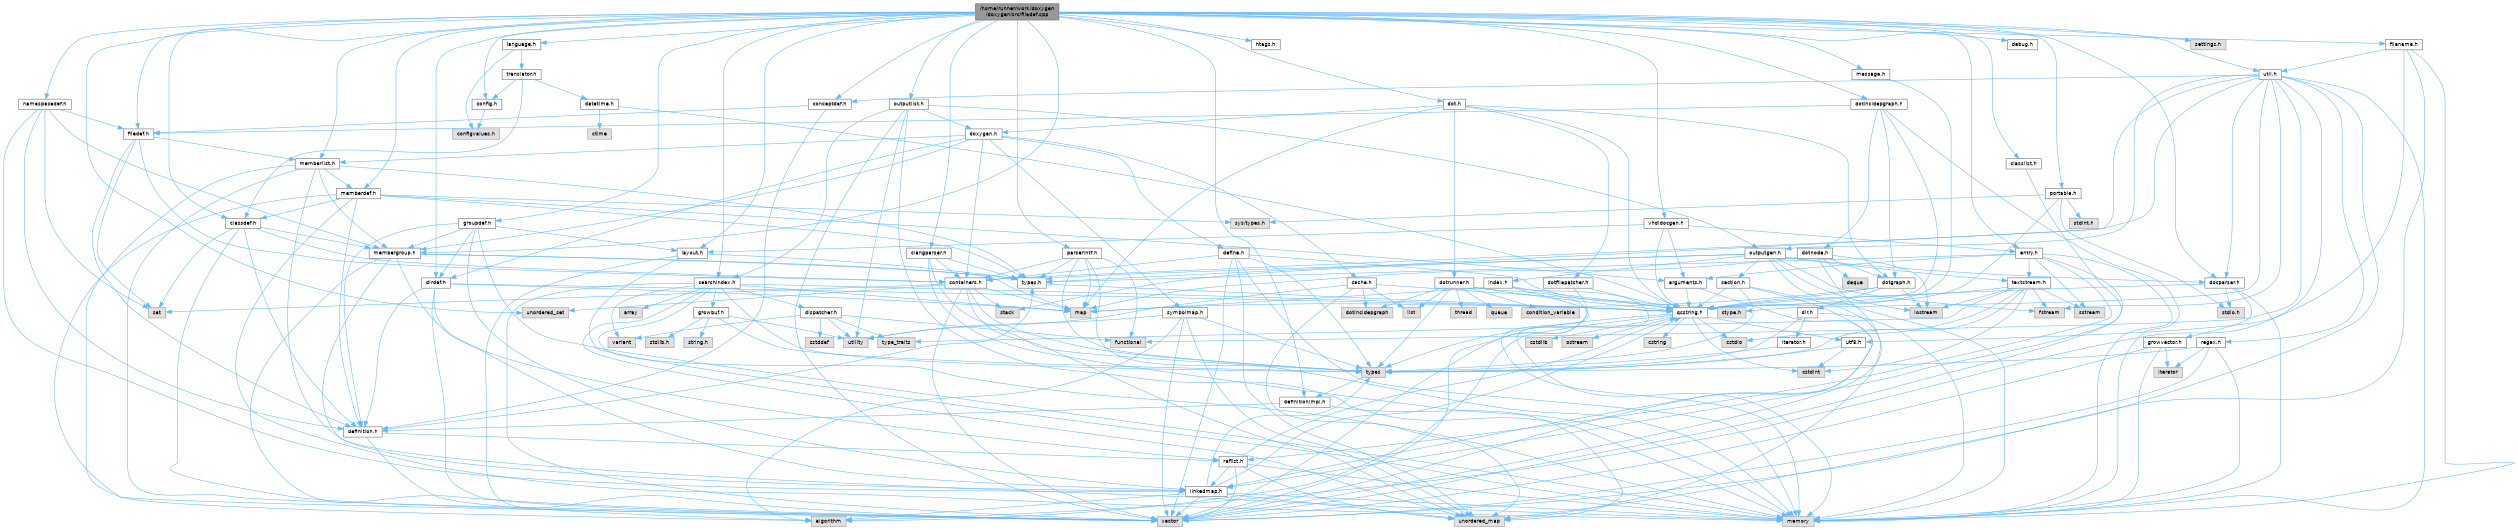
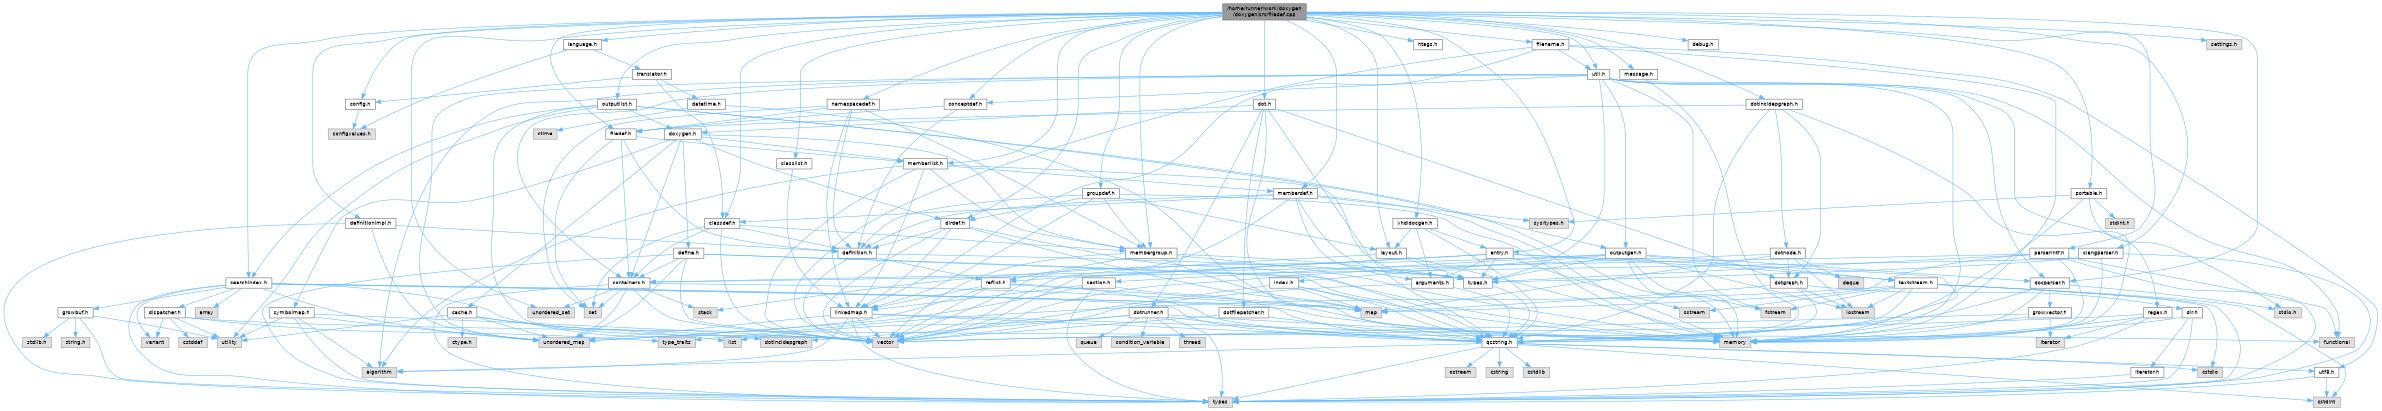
  digraph {
    node [color=grey40 fillcolor=white fontname=Helvetica fontsize=10 shape=box style=filled]
    edge [color=steelblue1 fontname=Helvetica fontsize=10 labelfontname=Helvetica labelfontsize=10 style=solid]
    n1 [color=gray40 fillcolor=grey60 fontcolor=black height=0.2 label="/home/runner/work/doxygen\l/doxygen/src/filedef.cpp" width=0.4]
    n2 [color=grey60 fillcolor="#E0E0E0" height=0.2 label=unordered_set width=0.4]
    n3 [height=0.2 label="memberlist.h" width=0.4]
    n4 [height=0.2 label="memberdef.h" width=0.4]
    n5 [height=0.2 label="classdef.h" width=0.4]
    n6 [height=0.2 label="membergroup.h" width=0.4]
    n7 [height=0.2 label="classlist.h" width=0.4]
    n8 [height=0.2 label="filedef.h" width=0.4]
    n9 [height=0.2 label="dirdef.h" width=0.4]
    n10 [height=0.2 label="namespacedef.h" width=0.4]
    n11 [height=0.2 label="util.h" width=0.4]
    n12 [height=0.2 label="docparser.h" width=0.4]
    n13 [height=0.2 label="conceptdef.h" width=0.4]
    n14 [height=0.2 label="language.h" width=0.4]
    n15 [height=0.2 label="config.h" width=0.4]
    n16 [height=0.2 label="outputlist.h" width=0.4]
    n17 [height=0.2 label="searchindex.h" width=0.4]
    n18 [height=0.2 label="dot.h" width=0.4]
    n19 [height=0.2 label="dotincldepgraph.h" width=0.4]
    n20 [height=0.2 label="message.h" width=0.4]
    n21 [height=0.2 label="htags.h" width=0.4]
    n22 [height=0.2 label="parserintf.h" width=0.4]
    n23 [height=0.2 label="portable.h" width=0.4]
    n24 [height=0.2 label="vhdldocgen.h" width=0.4]
    n25 [height=0.2 label="layout.h" width=0.4]
    n26 [height=0.2 label="entry.h" width=0.4]
    n27 [height=0.2 label="debug.h" width=0.4]
    n28 [height=0.2 label="groupdef.h" width=0.4]
    n29 [height=0.2 label="filename.h" width=0.4]
    n30 [height=0.2 label="clangparser.h" width=0.4]
    n31 [color=grey60 fillcolor="#E0E0E0" height=0.2 label="settings.h" width=0.4]
    n32 [height=0.2 label="definitionimpl.h" width=0.4]
    n33 [color=grey60 fillcolor="#E0E0E0" height=0.2 label=vector width=0.4]
    n34 [color=grey60 fillcolor="#E0E0E0" height=0.2 label=algorithm width=0.4]
    n35 [height=0.2 label="types.h" width=0.4]
    n36 [height=0.2 label="linkedmap.h" width=0.4]
    n37 [color=grey60 fillcolor="#E0E0E0" height=0.2 label=memory width=0.4]
    n38 [color=grey60 fillcolor="#E0E0E0" height=0.2 label="sys/types.h" width=0.4]
    n39 [height=0.2 label="definition.h" width=0.4]
    n40 [height=0.2 label="arguments.h" width=0.4]
    n41 [color=grey60 fillcolor="#E0E0E0" height=0.2 label=set width=0.4]
    n42 [height=0.2 label="containers.h" width=0.4]
    n43 [height=0.2 label="reflist.h" width=0.4]
    n44 [color=grey60 fillcolor="#E0E0E0" height=0.2 label=map width=0.4]
    n45 [height=0.2 label="doxygen.h" width=0.4]
    n46 [height=0.2 label="define.h" width=0.4]
    n47 [height=0.2 label="cache.h" width=0.4]
    n48 [height=0.2 label="symbolmap.h" width=0.4]
    n49 [height=0.2 label="qcstring.h" width=0.4]
    n50 [color=grey60 fillcolor="#E0E0E0" height=0.2 label=unordered_map width=0.4]
    n51 [color=grey60 fillcolor="#E0E0E0" height=0.2 label="ctype.h" width=0.4]
    n52 [color=grey60 fillcolor="#E0E0E0" height=0.2 label=functional width=0.4]
    n53 [color=grey60 fillcolor="#E0E0E0" height=0.2 label=fstream width=0.4]
    n54 [height=0.2 label="outputgen.h" width=0.4]
    n55 [height=0.2 label="regex.h" width=0.4]
    n56 [color=grey60 fillcolor="#E0E0E0" height=0.2 label="stdio.h" width=0.4]
    n57 [height=0.2 label="growvector.h" width=0.4]
    n58 [height=0.2 label="translator.h" width=0.4]
    n59 [color=grey60 fillcolor="#E0E0E0" height=0.2 label="configvalues.h" width=0.4]
    n60 [color=grey60 fillcolor="#E0E0E0" height=0.2 label=utility width=0.4]
    n61 [color=grey60 fillcolor="#E0E0E0" height=0.2 label=types width=0.4]
    n62 [color=grey60 fillcolor="#E0E0E0" height=0.2 label=array width=0.4]
    n63 [color=grey60 fillcolor="#E0E0E0" height=0.2 label=variant width=0.4]
    n64 [height=0.2 label="growbuf.h" width=0.4]
    n65 [height=0.2 label="dispatcher.h" width=0.4]
    n66 [height=0.2 label="dotgraph.h" width=0.4]
    n67 [height=0.2 label="dotfilepatcher.h" width=0.4]
    n68 [height=0.2 label="dotrunner.h" width=0.4]
    n69 [height=0.2 label="dotnode.h" width=0.4]
    n70 [color=grey60 fillcolor="#E0E0E0" height=0.2 label="stdint.h" width=0.4]
    n71 [height=0.2 label="textstream.h" width=0.4]
    n72 [color=grey60 fillcolor="#E0E0E0" height=0.2 label=sstream width=0.4]
    n73 [height=0.2 label="utf8.h" width=0.4]
    n74 [color=grey60 fillcolor="#E0E0E0" height=0.2 label=cstring width=0.4]
    n75 [color=grey60 fillcolor="#E0E0E0" height=0.2 label=cstdio width=0.4]
    n76 [color=grey60 fillcolor="#E0E0E0" height=0.2 label=cstdlib width=0.4]
    n77 [color=grey60 fillcolor="#E0E0E0" height=0.2 label=cstdint width=0.4]
    n78 [color=grey60 fillcolor="#E0E0E0" height=0.2 label=ostream width=0.4]
    n79 [color=grey60 fillcolor="#E0E0E0" height=0.2 label=stack width=0.4]
    n80 [color=grey60 fillcolor="#E0E0E0" height=0.2 label=list width=0.4]
    n81 [color=grey60 fillcolor="#E0E0E0" height=0.2 label=dotincldepgraph width=0.4]
    n82 [color=grey60 fillcolor="#E0E0E0" height=0.2 label=iostream width=0.4]
    n83 [height=0.2 label="index.h" width=0.4]
    n84 [height=0.2 label="section.h" width=0.4]
    n85 [color=grey60 fillcolor="#E0E0E0" height=0.2 label=iterator width=0.4]
    n86 [color=grey60 fillcolor="#E0E0E0" height=0.2 label=type_traits width=0.4]
    n87 [height=0.2 label="datetime.h" width=0.4]
    n88 [color=grey60 fillcolor="#E0E0E0" height=0.2 label=ctime width=0.4]
    n89 [color=grey60 fillcolor="#E0E0E0" height=0.2 label="stdlib.h" width=0.4]
    n90 [color=grey60 fillcolor="#E0E0E0" height=0.2 label="string.h" width=0.4]
    n91 [color=grey60 fillcolor="#E0E0E0" height=0.2 label=cstddef width=0.4]
    n92 [height=0.2 label="dir.h" width=0.4]
    n93 [color=grey60 fillcolor="#E0E0E0" height=0.2 label=thread width=0.4]
    n94 [color=grey60 fillcolor="#E0E0E0" height=0.2 label=queue width=0.4]
    n95 [color=grey60 fillcolor="#E0E0E0" height=0.2 label=condition_variable width=0.4]
    n96 [height=0.2 label="iterator.h" width=0.4]
    n97 [color=grey60 fillcolor="#E0E0E0" height=0.2 label=deque width=0.4]
    n1 -> n2
    n1 -> n3
    n1 -> n4
    n1 -> n5
    n1 -> n6
    n1 -> n7
    n1 -> n8
    n1 -> n9
    n1 -> n10
    n1 -> n11
    n1 -> n12
    n1 -> n13
    n1 -> n14
    n1 -> n15
    n1 -> n16
    n1 -> n17
    n1 -> n18
    n1 -> n19
    n1 -> n20
    n1 -> n21
    n1 -> n22
    n1 -> n23
    n1 -> n24
    n1 -> n25
    n1 -> n26
    n1 -> n27
    n1 -> n28
    n1 -> n29
    n1 -> n30
    n1 -> n31
    n1 -> n32
    n3 -> n4
    n3 -> n6
    n3 -> n33
    n3 -> n34
    n3 -> n35
    n3 -> n36
    n4 -> n5
    n4 -> n33
    n4 -> n35
    n4 -> n37
    n4 -> n38
    n4 -> n39
    n4 -> n40
    n5 -> n6
    n5 -> n33
    n5 -> n39
    n5 -> n41
    n5 -> n42
    n6 -> n33
    n6 -> n35
    n6 -> n37
    n6 -> n43
    n6 -> n44
    n7 -> n36
    n8 -> n3
    n8 -> n39
    n8 -> n41
    n8 -> n42
    n9 -> n33
    n9 -> n36
    n9 -> n39
    n9 -> n44
    n9 -> n49
    n10 -> n6
    n10 -> n8
    n10 -> n36
    n10 -> n39
    n10 -> n41
    n11 -> n12
    n11 -> n13
    n11 -> n34
    n11 -> n35
    n11 -> n37
    n11 -> n42
    n11 -> n50
-   n11 -> n51
    n11 -> n52
    n11 -> n53
    n11 -> n54
    n11 -> n55
    n12 -> n37
    n12 -> n49
    n12 -> n56
    n12 -> n57
    n13 -> n8
    n13 -> n39
    n14 -> n58
    n14 -> n59
    n15 -> n59
    n16 -> n17
    n16 -> n33
    n16 -> n37
    n16 -> n45
    n16 -> n54
    n16 -> n60
    n17 -> n33
    n17 -> n37
    n17 -> n44
    n17 -> n49
    n17 -> n50
    n17 -> n61
    n17 -> n62
    n17 -> n63
    n17 -> n64
    n17 -> n65
    n18 -> n44
    n18 -> n45
    n18 -> n49
    n18 -> n66
    n18 -> n67
    n18 -> n68
    n19 -> n8
    n19 -> n37
    n19 -> n49
    n19 -> n66
    n19 -> n69
    n20 -> n49
    n22 -> n35
    n22 -> n37
    n22 -> n42
    n22 -> n44
    n22 -> n52
    n22 -> n61
    n23 -> n38
    n23 -> n49
    n23 -> n56
    n23 -> n70
    n24 -> n25
    n24 -> n26
    n24 -> n40
    n24 -> n49
    n25 -> n33
    n25 -> n35
    n25 -> n37
    n26 -> n33
    n26 -> n35
    n26 -> n37
    n26 -> n40
    n26 -> n43
    n26 -> n71
    n26 -> n72
    n28 -> n6
    n28 -> n9
    n28 -> n25
    n28 -> n36
    n28 -> n37
    n28 -> n39
    n29 -> n11
    n29 -> n33
+   n29 -> n36
    n29 -> n37
    n29 -> n73
    n30 -> n35
    n30 -> n37
    n30 -> n42
    n30 -> n61
    n32 -> n39
    n32 -> n50
-   n61 -> n32
+   n32 -> n61
    n35 -> n49
    n36 -> n33
    n36 -> n34
    n36 -> n37
    n36 -> n49
    n36 -> n50
    n36 -> n61
-   n39 -> n34
+   n39 -> n33
    n39 -> n35
    n39 -> n43
    n40 -> n33
    n40 -> n49
    n42 -> n2
    n42 -> n33
    n42 -> n41
    n42 -> n44
    n42 -> n50
    n42 -> n61
    n42 -> n79
    n43 -> n33
    n43 -> n36
    n43 -> n37
    n43 -> n49
    n43 -> n50
    n45 -> n3
    n45 -> n6
    n45 -> n9
    n45 -> n42
    n45 -> n46
    n45 -> n47
    n45 -> n48
    n46 -> n33
    n46 -> n37
    n46 -> n42
    n46 -> n49
    n46 -> n50
    n46 -> n61
    n47 -> n50
    n47 -> n51
    n47 -> n60
    n47 -> n80
    n47 -> n81
    n48 -> n33
    n48 -> n34
    n48 -> n50
    n48 -> n60
    n48 -> n61
    n49 -> n34
    n49 -> n61
    n49 -> n73
    n49 -> n74
    n49 -> n75
    n49 -> n76
    n49 -> n77
    n49 -> n78
    n54 -> n12
    n54 -> n35
    n54 -> n37
    n54 -> n53
    n54 -> n71
    n54 -> n79
    n54 -> n82
    n54 -> n83
    n54 -> n84
    n55 -> n33
    n55 -> n37
    n55 -> n61
    n55 -> n85
    n57 -> n33
    n57 -> n37
    n57 -> n85
    n58 -> n5
    n58 -> n15
    n58 -> n87
    n64 -> n60
    n64 -> n61
    n64 -> n89
    n64 -> n90
    n65 -> n52
    n65 -> n60
    n65 -> n63
    n65 -> n86
    n65 -> n91
    n66 -> n44
    n66 -> n49
    n66 -> n82
    n66 -> n92
    n67 -> n33
    n67 -> n49
    n68 -> n37
    n68 -> n49
    n68 -> n61
    n68 -> n80
    n68 -> n81
    n68 -> n93
    n68 -> n94
    n68 -> n95
    n69 -> n33
    n69 -> n44
    n69 -> n66
    n69 -> n82
    n69 -> n97
    n71 -> n49
    n71 -> n53
    n71 -> n61
    n71 -> n72
    n71 -> n75
    n71 -> n77
    n71 -> n82
    n71 -> n86
    n73 -> n61
    n73 -> n77
    n83 -> n33
    n83 -> n37
    n83 -> n44
    n83 -> n49
    n84 -> n36
    n84 -> n49
    n84 -> n50
    n84 -> n61
    n87 -> n49
    n87 -> n88
    n92 -> n37
    n92 -> n61
    n92 -> n96
    n96 -> n61
  }
